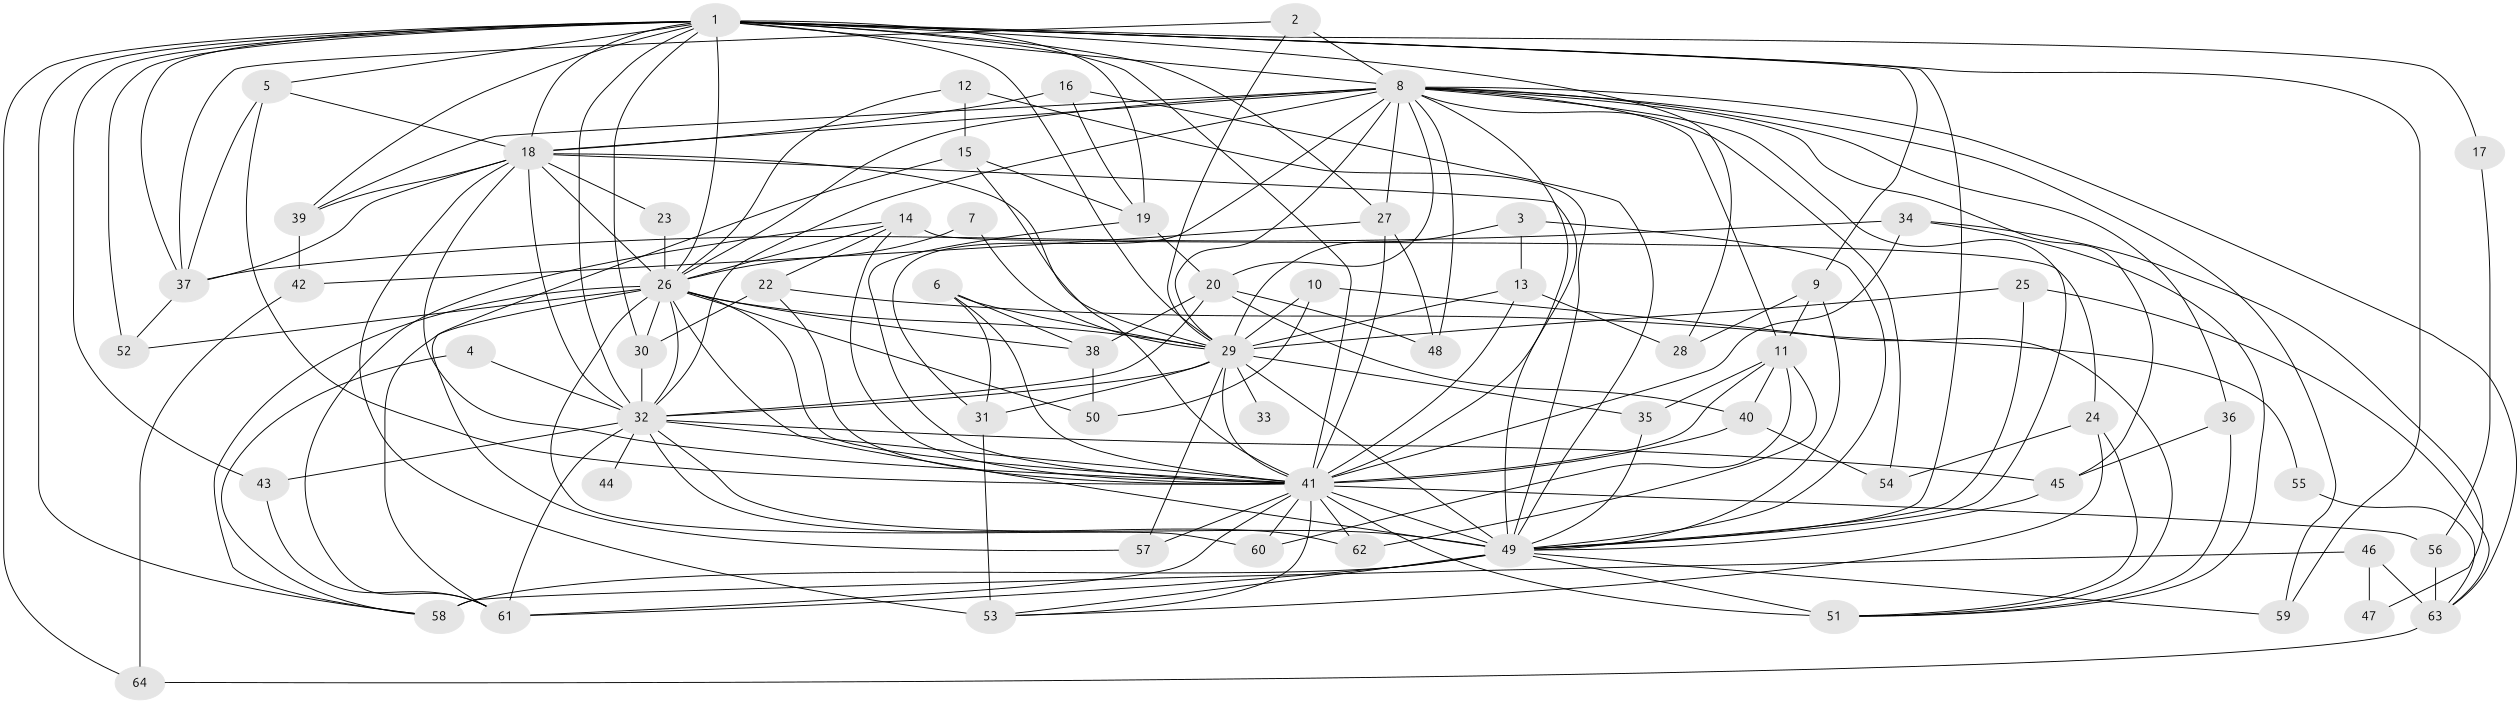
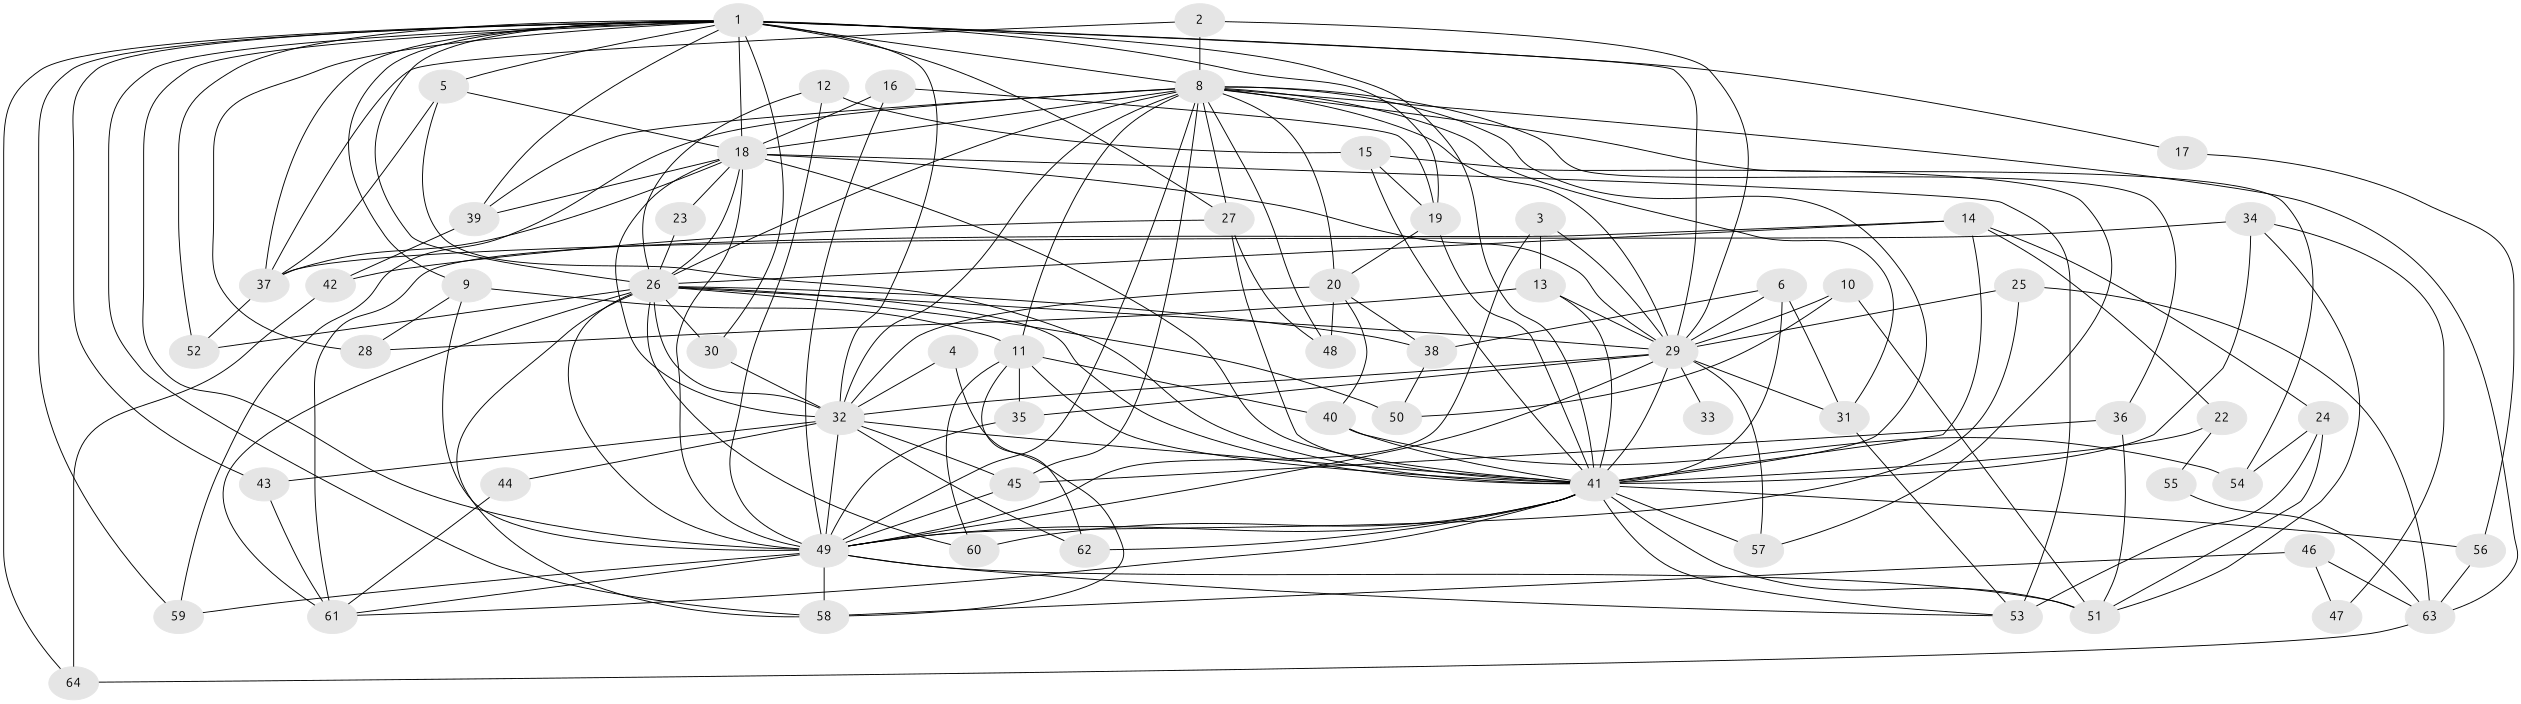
  graph {
    fontname=Ubuntu
    node [color=gray90 fontname=Ubuntu style=filled]
    edge [fontname=Ubuntu weight=1.0]
    1
    5
    8
    9
    17
    18
    19
    26
    27
    28
    29
    30
    32
    37
    39
    41
    43
    49
    52
    58
    59
    64
    31
    11
    20
    36
    45
    48
    54
    63
    56
    23
    53
    38
    50
    60
    61
    42
    35
    57
    33
    62
    44
    51
    2
    3
    13
    4
    6
-   7
    40
    10
    12
    15
    14
    22
    24
    55
    16
    25
    34
    47
    46
    1 -- 5
    1 -- 8 [weight=2.0]
    1 -- 9 [weight=2.0]
    1 -- 17
    1 -- 18 [weight=3.0]
    1 -- 19
    1 -- 26 [weight=3.0]
    1 -- 27
    1 -- 28
    1 -- 29 [weight=2.0]
    1 -- 30
    1 -- 32 [weight=4.0]
    1 -- 37
    1 -- 39
    1 -- 41 [weight=4.0]
    1 -- 43
    1 -- 49 [weight=2.0]
    1 -- 52
    1 -- 58
    1 -- 59
    1 -- 64
    5 -- 18
    5 -- 37
    5 -- 41
    8 -- 18
    8 -- 26 [weight=2.0]
    8 -- 27
    8 -- 29 [weight=2.0]
    8 -- 32
    8 -- 39
    8 -- 41 [weight=2.0]
    8 -- 49
    8 -- 59
    8 -- 31
    8 -- 11
    8 -- 20
    8 -- 36
    8 -- 45
    8 -- 48
    8 -- 54
    8 -- 63
    9 -- 28
    9 -- 49
    9 -- 11
    17 -- 56
    18 -- 26
    18 -- 29
    18 -- 32
    18 -- 37
    18 -- 39
    18 -- 41 [weight=2.0]
    18 -- 49
    18 -- 23
    18 -- 53 [weight=2.0]
    19 -- 41
    19 -- 20 [weight=2.0]
    26 -- 29
    26 -- 30
    26 -- 32
    26 -- 41 [weight=2.0]
    26 -- 49 [weight=2.0]
    26 -- 52
    26 -- 58
    26 -- 38
    26 -- 50
    26 -- 60
    26 -- 61
    27 -- 41
    27 -- 48
    27 -- 42
    29 -- 32
    29 -- 41 [weight=3.0]
    29 -- 49
    29 -- 31
    29 -- 35
    29 -- 57
    29 -- 33
    30 -- 32
    32 -- 41 [weight=2.0]
    32 -- 43
    32 -- 49
    32 -- 45
-   32 -- 61
+   44 -- 61
    32 -- 62
    32 -- 44
    37 -- 52
    39 -- 42
    41 -- 49 [weight=2.0]
    41 -- 56 [weight=3.0]
    41 -- 53
    41 -- 60 [weight=2.0]
    41 -- 61
    41 -- 57
    41 -- 62
    41 -- 51 [weight=3.0]
    43 -- 61
    49 -- 58 [weight=3.0]
    49 -- 59
    49 -- 53
    49 -- 61
    49 -- 51
    31 -- 53
    11 -- 41
    11 -- 60
    11 -- 35
    11 -- 62
    11 -- 40
    20 -- 32
    20 -- 48
    20 -- 38
    20 -- 40
    36 -- 45
    36 -- 51
    45 -- 49
    63 -- 64
    56 -- 63 [weight=2.0]
    23 -- 26
    38 -- 50
    42 -- 64
    35 -- 49
    2 -- 8
    2 -- 29
    2 -- 37
    3 -- 29
    3 -- 49
    3 -- 13
    13 -- 28
    13 -- 29
    13 -- 41
    4 -- 32
    4 -- 58
    6 -- 29
    6 -- 41 [weight=2.0]
    6 -- 31
    6 -- 38
-   7 -- 26
-   7 -- 29
    40 -- 41
    40 -- 54
    10 -- 29
    10 -- 50
    10 -- 51
    12 -- 26
    12 -- 49
    12 -- 15
    15 -- 19
    15 -- 41
    15 -- 57
    14 -- 26
    14 -- 41
    14 -- 61
    14 -- 22
    14 -- 24
-   22 -- 30
    22 -- 41
    22 -- 55
    24 -- 54
    24 -- 53
    24 -- 51
    55 -- 63
    16 -- 18 [weight=2.0]
    16 -- 19
    16 -- 49
    25 -- 29
    25 -- 49
    25 -- 63
    34 -- 37
    34 -- 41
    34 -- 51
    34 -- 47
    46 -- 58
    46 -- 63
    46 -- 47
  }
